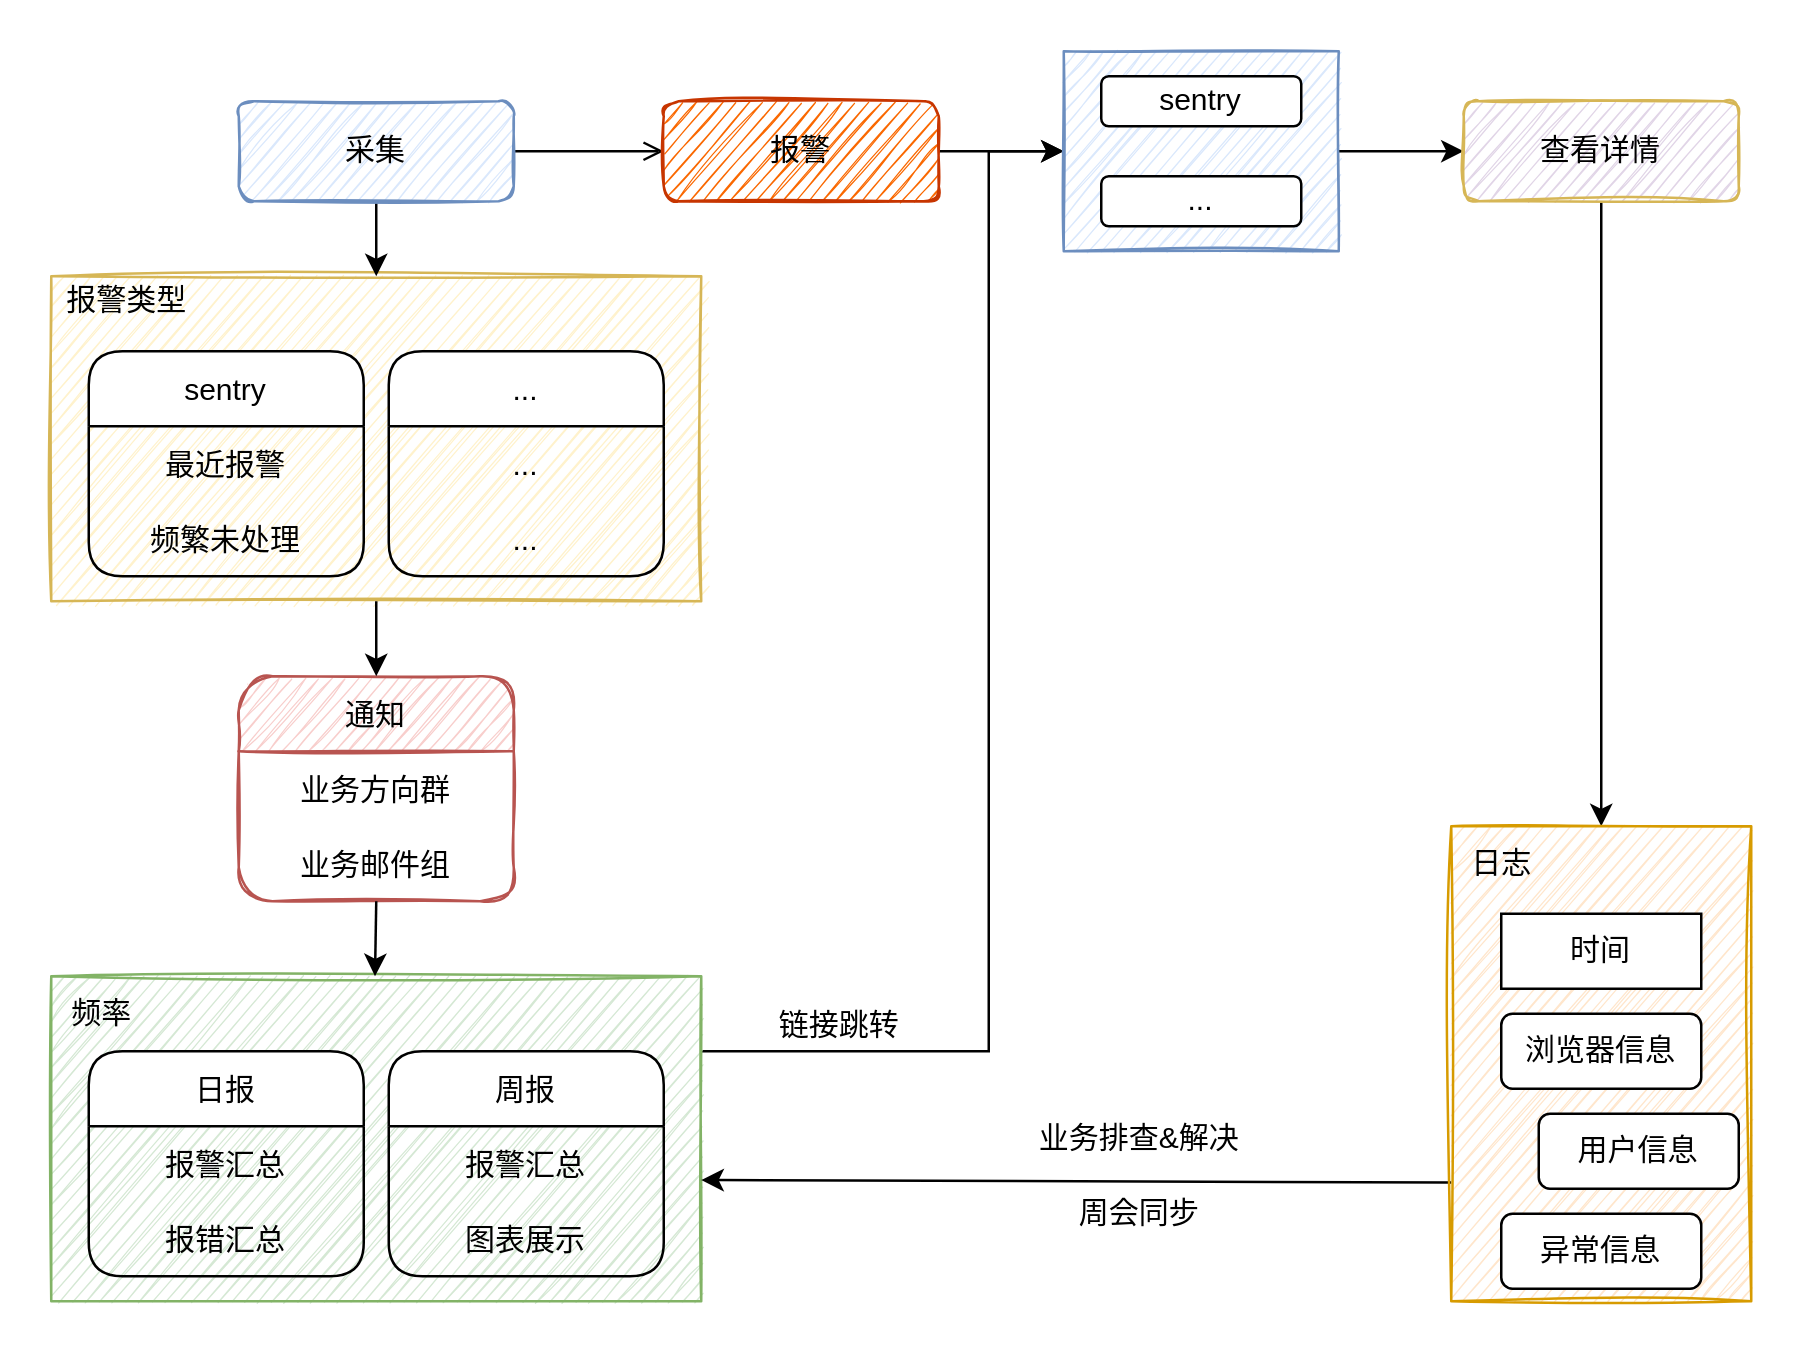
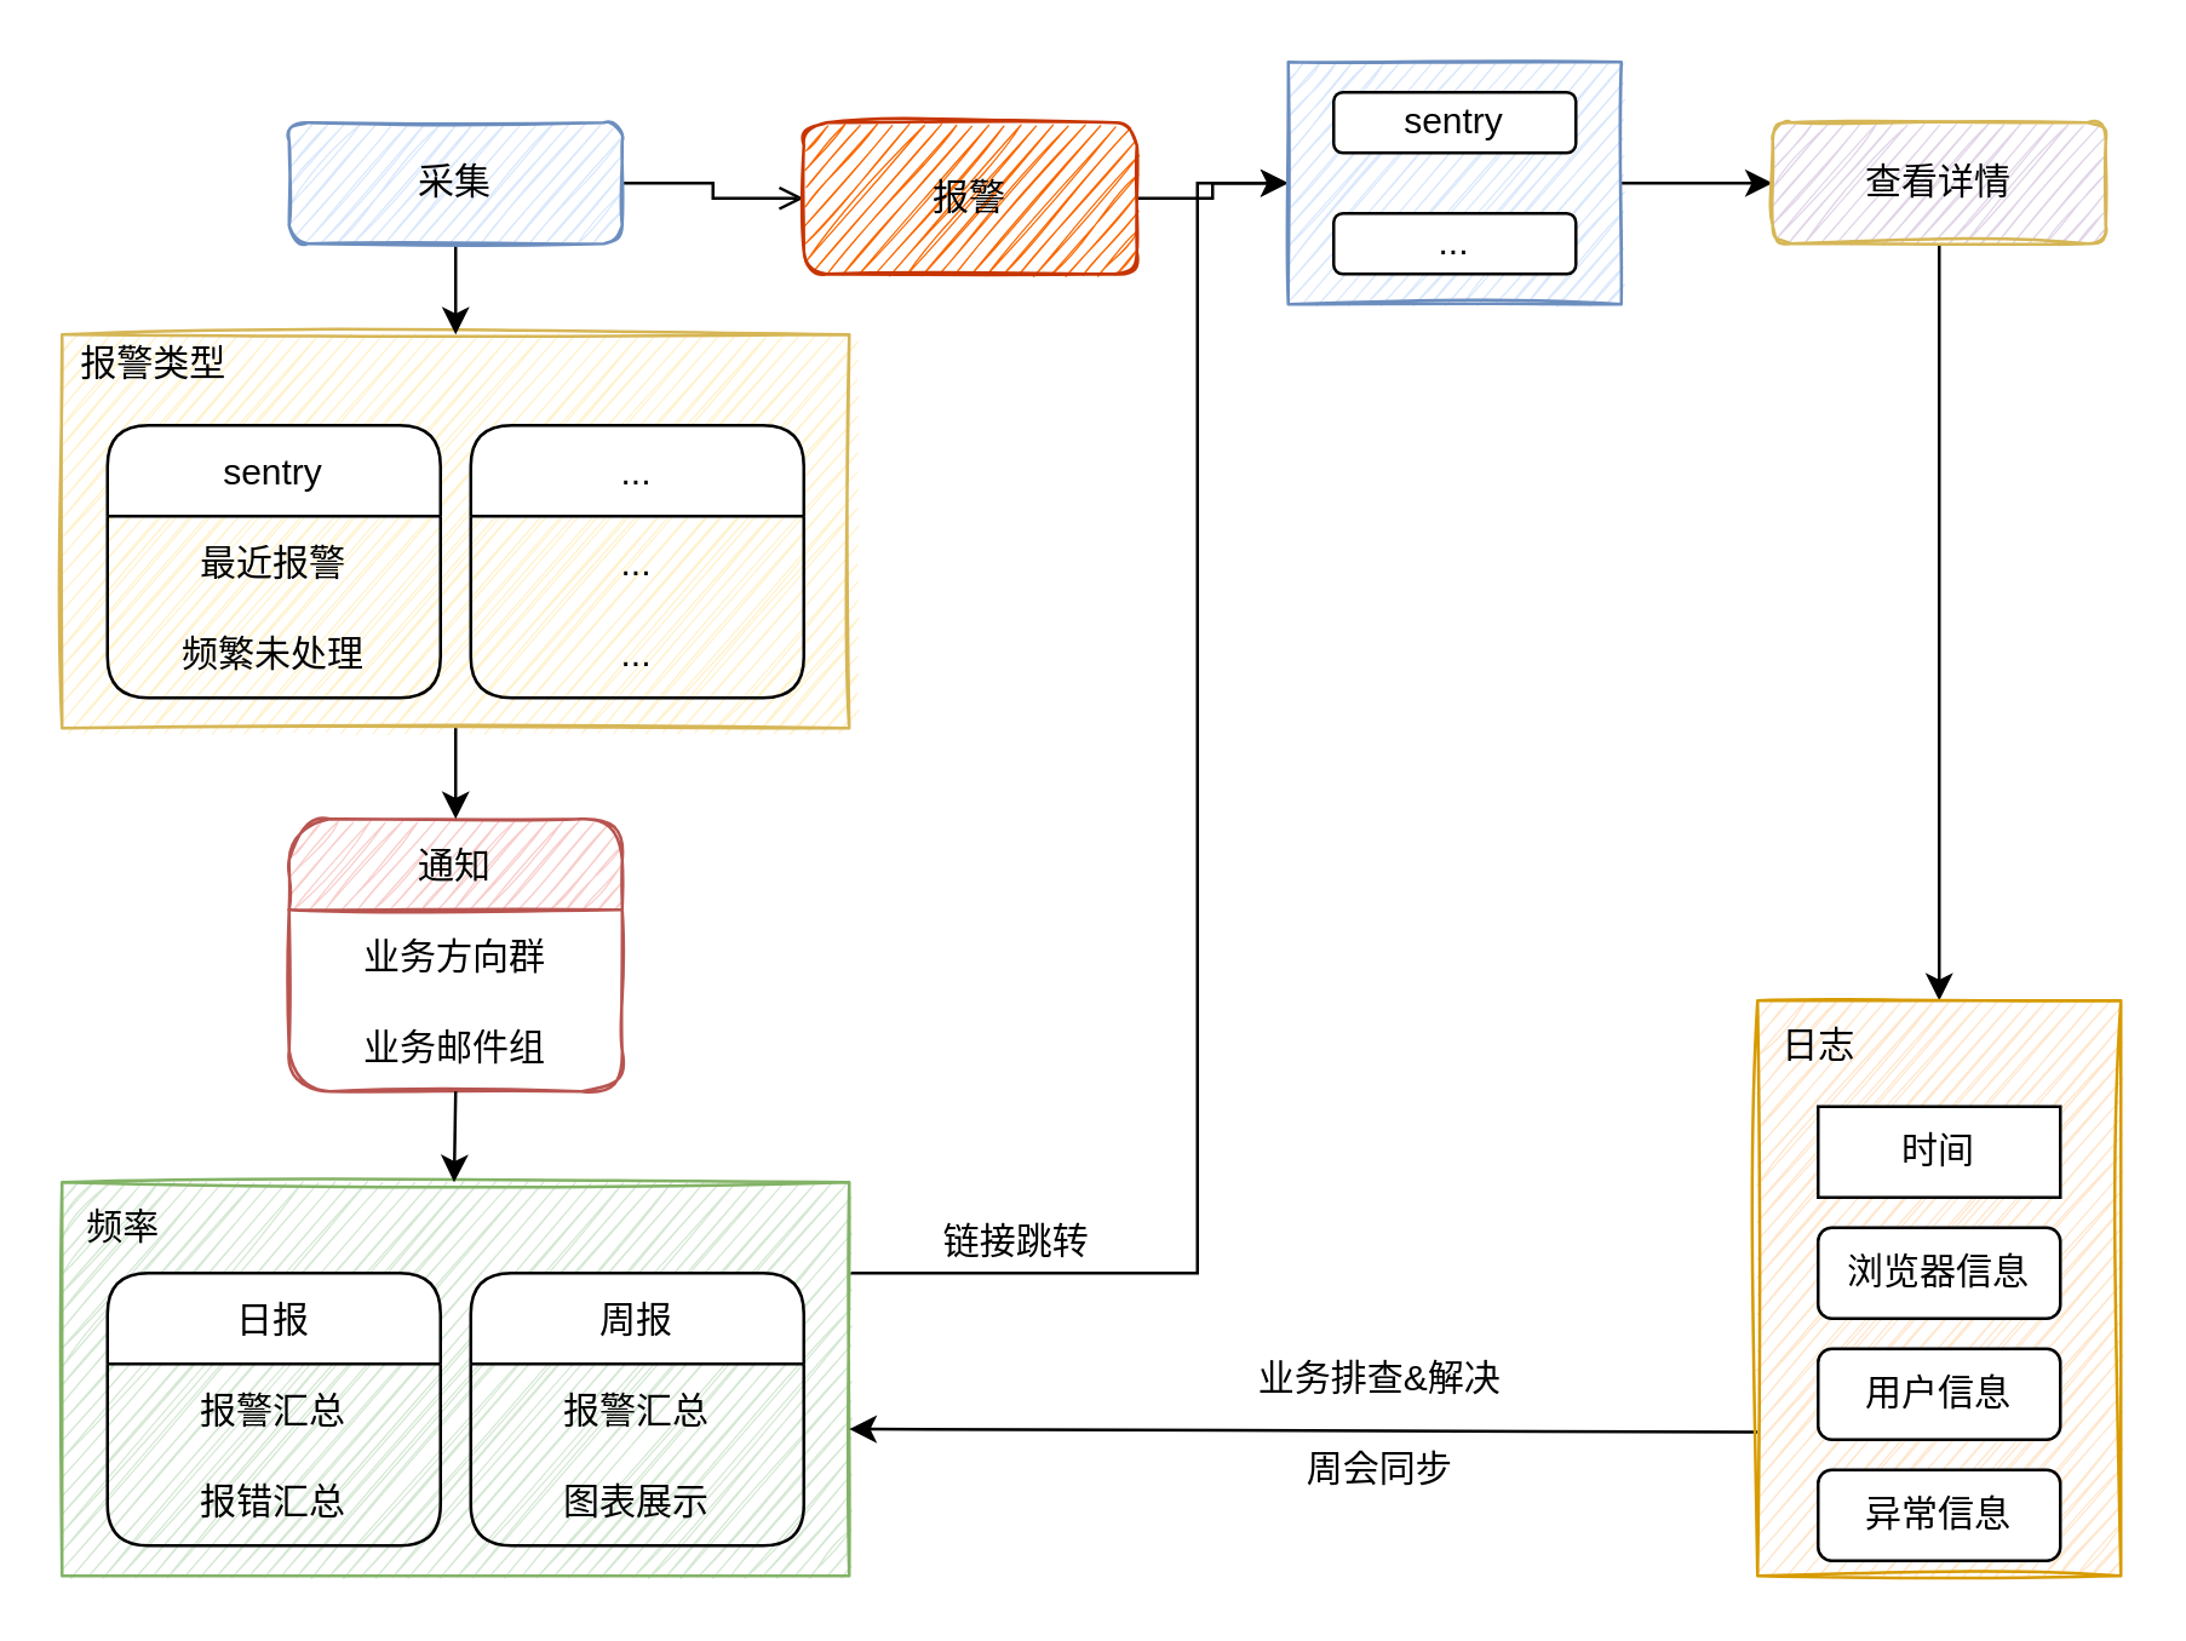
  <mxCell id="0" />
  <mxCell id="1" parent="0" />
  <mxCell id="2" value="" style="rounded=0;whiteSpace=wrap;html=1;glass=0;sketch=1;fillColor=#fff2cc;strokeColor=#d6b656;" vertex="1" parent="1"><mxGeometry x="20" y="110" width="260" height="130" as="geometry" /></mxCell>
  <mxCell id="3" style="edgeStyle=orthogonalEdgeStyle;rounded=0;orthogonalLoop=1;jettySize=auto;html=1;entryX=0;entryY=0.5;entryDx=0;entryDy=0;" edge="1" parent="1" source="4" target="26"><mxGeometry relative="1" as="geometry"><mxPoint x="395" y="60" as="targetPoint" /><Array as="points"><mxPoint x="395" y="420" /><mxPoint x="395" y="60" /></Array></mxGeometry></mxCell>
  <mxCell id="4" value="" style="rounded=0;whiteSpace=wrap;html=1;glass=0;sketch=1;fillColor=#d5e8d4;strokeColor=#82b366;" vertex="1" parent="1"><mxGeometry x="20" y="390" width="260" height="130" as="geometry" /></mxCell>
  <mxCell id="5" value="周报" style="swimlane;fontStyle=0;childLayout=stackLayout;horizontal=1;startSize=30;horizontalStack=0;resizeParent=1;resizeParentMax=0;resizeLast=0;collapsible=1;marginBottom=0;glass=0;sketch=0;rounded=1;" vertex="1" parent="1"><mxGeometry x="155" y="420" width="110" height="90" as="geometry" /></mxCell>
  <mxCell id="6" value="报警汇总" style="text;strokeColor=none;fillColor=none;align=center;verticalAlign=middle;spacingLeft=4;spacingRight=4;overflow=hidden;points=[[0,0.5],[1,0.5]];portConstraint=eastwest;rotatable=0;" vertex="1" parent="5"><mxGeometry y="30" width="110" height="30" as="geometry" /></mxCell>
  <mxCell id="7" value="图表展示" style="text;strokeColor=none;fillColor=none;align=center;verticalAlign=middle;spacingLeft=4;spacingRight=4;overflow=hidden;points=[[0,0.5],[1,0.5]];portConstraint=eastwest;rotatable=0;" vertex="1" parent="5"><mxGeometry y="60" width="110" height="30" as="geometry" /></mxCell>
  <mxCell id="8" value="日报" style="swimlane;fontStyle=0;childLayout=stackLayout;horizontal=1;startSize=30;horizontalStack=0;resizeParent=1;resizeParentMax=0;resizeLast=0;collapsible=1;marginBottom=0;rounded=1;" vertex="1" parent="1"><mxGeometry x="35" y="420" width="110" height="90" as="geometry" /></mxCell>
  <mxCell id="9" value="报警汇总" style="text;strokeColor=none;fillColor=none;align=center;verticalAlign=middle;spacingLeft=4;spacingRight=4;overflow=hidden;points=[[0,0.5],[1,0.5]];portConstraint=eastwest;rotatable=0;" vertex="1" parent="8"><mxGeometry y="30" width="110" height="30" as="geometry" /></mxCell>
  <mxCell id="10" value="报错汇总" style="text;strokeColor=none;fillColor=none;align=center;verticalAlign=middle;spacingLeft=4;spacingRight=4;overflow=hidden;points=[[0,0.5],[1,0.5]];portConstraint=eastwest;rotatable=0;" vertex="1" parent="8"><mxGeometry y="60" width="110" height="30" as="geometry" /></mxCell>
  <mxCell id="11" value="通知" style="swimlane;fontStyle=0;childLayout=stackLayout;horizontal=1;startSize=30;horizontalStack=0;resizeParent=1;resizeParentMax=0;resizeLast=0;collapsible=1;marginBottom=0;rounded=1;glass=0;sketch=1;fillColor=#f8cecc;strokeColor=#b85450;" vertex="1" parent="1"><mxGeometry x="95" y="270" width="110" height="90" as="geometry" /></mxCell>
  <mxCell id="12" value="业务方向群" style="text;strokeColor=none;fillColor=none;align=center;verticalAlign=middle;spacingLeft=4;spacingRight=4;overflow=hidden;points=[[0,0.5],[1,0.5]];portConstraint=eastwest;rotatable=0;rounded=1;glass=0;sketch=0;" vertex="1" parent="11"><mxGeometry y="30" width="110" height="30" as="geometry" /></mxCell>
  <mxCell id="13" value="业务邮件组" style="text;strokeColor=none;fillColor=none;align=center;verticalAlign=middle;spacingLeft=4;spacingRight=4;overflow=hidden;points=[[0,0.5],[1,0.5]];portConstraint=eastwest;rotatable=0;rounded=1;glass=0;sketch=0;" vertex="1" parent="11"><mxGeometry y="60" width="110" height="30" as="geometry" /></mxCell>
  <mxCell id="14" value="" style="edgeStyle=orthogonalEdgeStyle;rounded=0;orthogonalLoop=1;jettySize=auto;html=1;endArrow=open;" edge="1" parent="1" source="16" target="18"><mxGeometry relative="1" as="geometry" /></mxCell>
  <mxCell id="15" value="" style="edgeStyle=orthogonalEdgeStyle;rounded=0;orthogonalLoop=1;jettySize=auto;html=1;" edge="1" parent="1" source="16"><mxGeometry relative="1" as="geometry"><mxPoint x="150" y="110" as="targetPoint" /></mxGeometry></mxCell>
  <mxCell id="16" value="采集" style="rounded=1;whiteSpace=wrap;html=1;glass=0;sketch=1;fillColor=#dae8fc;strokeColor=#6c8ebf;" vertex="1" parent="1"><mxGeometry x="95" y="40" width="110" height="40" as="geometry" /></mxCell>
  <mxCell id="17" value="" style="edgeStyle=orthogonalEdgeStyle;rounded=0;orthogonalLoop=1;jettySize=auto;html=1;" edge="1" parent="1" source="18" target="26"><mxGeometry relative="1" as="geometry" /></mxCell>
- <mxCell id="18" value="报警" style="rounded=1;whiteSpace=wrap;html=1;glass=0;sketch=1;fillColor=#fa6800;fontColor=#000000;strokeColor=#C73500;" vertex="1" parent="1"><mxGeometry x="265" y="40" width="110" height="40" as="geometry" /></mxCell>
+ <mxCell id="18" value="报警" style="rounded=1;whiteSpace=wrap;html=1;glass=0;sketch=1;fillColor=#fa6800;fontColor=#000000;strokeColor=#C73500;" vertex="1" parent="1"><mxGeometry x="265" y="40" width="110" height="50" as="geometry" /></mxCell>
  <mxCell id="19" value="sentry" style="swimlane;fontStyle=0;childLayout=stackLayout;horizontal=1;startSize=30;horizontalStack=0;resizeParent=1;resizeParentMax=0;resizeLast=0;collapsible=1;marginBottom=0;rounded=1;glass=0;sketch=0;" vertex="1" parent="1"><mxGeometry x="35" y="140" width="110" height="90" as="geometry" /></mxCell>
  <mxCell id="20" value="最近报警" style="text;strokeColor=none;fillColor=none;align=center;verticalAlign=middle;spacingLeft=4;spacingRight=4;overflow=hidden;points=[[0,0.5],[1,0.5]];portConstraint=eastwest;rotatable=0;rounded=1;glass=0;sketch=0;" vertex="1" parent="19"><mxGeometry y="30" width="110" height="30" as="geometry" /></mxCell>
  <mxCell id="21" value="频繁未处理" style="text;strokeColor=none;fillColor=none;align=center;verticalAlign=middle;spacingLeft=4;spacingRight=4;overflow=hidden;points=[[0,0.5],[1,0.5]];portConstraint=eastwest;rotatable=0;rounded=1;glass=0;sketch=0;" vertex="1" parent="19"><mxGeometry y="60" width="110" height="30" as="geometry" /></mxCell>
  <mxCell id="22" value="" style="endArrow=classic;html=1;rounded=0;entryX=0.5;entryY=0;entryDx=0;entryDy=0;" edge="1" parent="1" target="11"><mxGeometry width="50" height="50" relative="1" as="geometry"><mxPoint x="150" y="240" as="sourcePoint" /><mxPoint x="149.5" y="230" as="targetPoint" /></mxGeometry></mxCell>
  <mxCell id="23" value="频率" style="text;html=1;align=center;verticalAlign=middle;resizable=0;points=[];autosize=1;strokeColor=none;fillColor=none;" vertex="1" parent="1"><mxGeometry x="20" y="395" width="40" height="20" as="geometry" /></mxCell>
  <mxCell id="24" value="" style="endArrow=classic;html=1;rounded=0;" edge="1" parent="1"><mxGeometry width="50" height="50" relative="1" as="geometry"><mxPoint x="150" y="360" as="sourcePoint" /><mxPoint x="149.5" y="390" as="targetPoint" /></mxGeometry></mxCell>
  <mxCell id="25" value="" style="edgeStyle=orthogonalEdgeStyle;rounded=0;orthogonalLoop=1;jettySize=auto;html=1;" edge="1" parent="1" source="26" target="35"><mxGeometry relative="1" as="geometry" /></mxCell>
  <mxCell id="26" value="" style="rounded=0;whiteSpace=wrap;html=1;glass=0;sketch=1;fillColor=#dae8fc;strokeColor=#6c8ebf;" vertex="1" parent="1"><mxGeometry x="425" y="20" width="110" height="80" as="geometry" /></mxCell>
  <mxCell id="27" value="..." style="swimlane;fontStyle=0;childLayout=stackLayout;horizontal=1;startSize=30;horizontalStack=0;resizeParent=1;resizeParentMax=0;resizeLast=0;collapsible=1;marginBottom=0;rounded=1;glass=0;sketch=0;" vertex="1" parent="1"><mxGeometry x="155" y="140" width="110" height="90" as="geometry" /></mxCell>
  <mxCell id="28" value="..." style="text;strokeColor=none;fillColor=none;align=center;verticalAlign=middle;spacingLeft=4;spacingRight=4;overflow=hidden;points=[[0,0.5],[1,0.5]];portConstraint=eastwest;rotatable=0;rounded=1;glass=0;sketch=0;" vertex="1" parent="27"><mxGeometry y="30" width="110" height="30" as="geometry" /></mxCell>
  <mxCell id="29" value="..." style="text;strokeColor=none;fillColor=none;align=center;verticalAlign=middle;spacingLeft=4;spacingRight=4;overflow=hidden;points=[[0,0.5],[1,0.5]];portConstraint=eastwest;rotatable=0;rounded=1;glass=0;sketch=0;" vertex="1" parent="27"><mxGeometry y="60" width="110" height="30" as="geometry" /></mxCell>
  <mxCell id="30" value="报警类型" style="text;html=1;align=center;verticalAlign=middle;resizable=0;points=[];autosize=1;strokeColor=none;fillColor=none;" vertex="1" parent="1"><mxGeometry x="20" y="110" width="60" height="20" as="geometry" /></mxCell>
  <mxCell id="31" value="sentry" style="rounded=1;whiteSpace=wrap;html=1;glass=0;sketch=0;" vertex="1" parent="1"><mxGeometry x="440" y="30" width="80" height="20" as="geometry" /></mxCell>
  <mxCell id="32" value="..." style="rounded=1;whiteSpace=wrap;html=1;glass=0;sketch=0;" vertex="1" parent="1"><mxGeometry x="440" y="70" width="80" height="20" as="geometry" /></mxCell>
  <mxCell id="33" value="链接跳转" style="text;html=1;align=center;verticalAlign=middle;resizable=0;points=[];autosize=1;strokeColor=none;fillColor=none;" vertex="1" parent="1"><mxGeometry x="305" y="400" width="60" height="20" as="geometry" /></mxCell>
  <mxCell id="34" style="edgeStyle=orthogonalEdgeStyle;rounded=0;orthogonalLoop=1;jettySize=auto;html=1;entryX=0.5;entryY=0;entryDx=0;entryDy=0;" edge="1" parent="1" source="35" target="37"><mxGeometry relative="1" as="geometry" /></mxCell>
  <mxCell id="35" value="查看详情" style="rounded=1;whiteSpace=wrap;html=1;glass=0;sketch=1;fillColor=#e1d5e7;strokeColor=#d6b656;" vertex="1" parent="1"><mxGeometry x="585" y="40" width="110" height="40" as="geometry" /></mxCell>
  <mxCell id="36" style="edgeStyle=orthogonalEdgeStyle;rounded=0;orthogonalLoop=1;jettySize=auto;html=1;exitX=0;exitY=0.75;exitDx=0;exitDy=0;entryX=1;entryY=0.627;entryDx=0;entryDy=0;entryPerimeter=0;" edge="1" parent="1" source="37" target="4"><mxGeometry relative="1" as="geometry"><Array as="points"><mxPoint x="580" y="472" /></Array></mxGeometry></mxCell>
  <mxCell id="37" value="" style="rounded=0;whiteSpace=wrap;html=1;glass=0;sketch=1;fillColor=#ffe6cc;strokeColor=#d79b00;" vertex="1" parent="1"><mxGeometry x="580" y="330" width="120" height="190" as="geometry" /></mxCell>
  <mxCell id="38" value="时间" style="whiteSpace=wrap;html=1;glass=0;sketch=0;rounded=0;" vertex="1" parent="1"><mxGeometry x="600" y="365" width="80" height="30" as="geometry" /></mxCell>
  <mxCell id="39" value="浏览器信息" style="rounded=1;whiteSpace=wrap;html=1;glass=0;sketch=0;" vertex="1" parent="1"><mxGeometry x="600" y="405" width="80" height="30" as="geometry" /></mxCell>
- <mxCell id="40" value="用户信息" style="rounded=1;whiteSpace=wrap;html=1;glass=0;sketch=0;" vertex="1" parent="1"><mxGeometry x="615" y="445" width="80" height="30" as="geometry" /></mxCell>
+ <mxCell id="40" value="用户信息" style="rounded=1;whiteSpace=wrap;html=1;glass=0;sketch=0;" vertex="1" parent="1"><mxGeometry x="600" y="445" width="80" height="30" as="geometry" /></mxCell>
  <mxCell id="41" value="异常信息" style="rounded=1;whiteSpace=wrap;html=1;glass=0;sketch=0;" vertex="1" parent="1"><mxGeometry x="600" y="485" width="80" height="30" as="geometry" /></mxCell>
  <mxCell id="42" value="日志" style="text;html=1;align=center;verticalAlign=middle;resizable=0;points=[];autosize=1;strokeColor=none;fillColor=none;" vertex="1" parent="1"><mxGeometry x="580" y="335" width="40" height="20" as="geometry" /></mxCell>
  <mxCell id="43" value="业务排查&amp;amp;解决" style="text;html=1;align=center;verticalAlign=middle;resizable=0;points=[];autosize=1;strokeColor=none;fillColor=none;" vertex="1" parent="1"><mxGeometry x="405" y="445" width="100" height="20" as="geometry" /></mxCell>
  <mxCell id="44" value="周会同步" style="text;html=1;align=center;verticalAlign=middle;resizable=0;points=[];autosize=1;strokeColor=none;fillColor=none;" vertex="1" parent="1"><mxGeometry x="425" y="475" width="60" height="20" as="geometry" /></mxCell>
